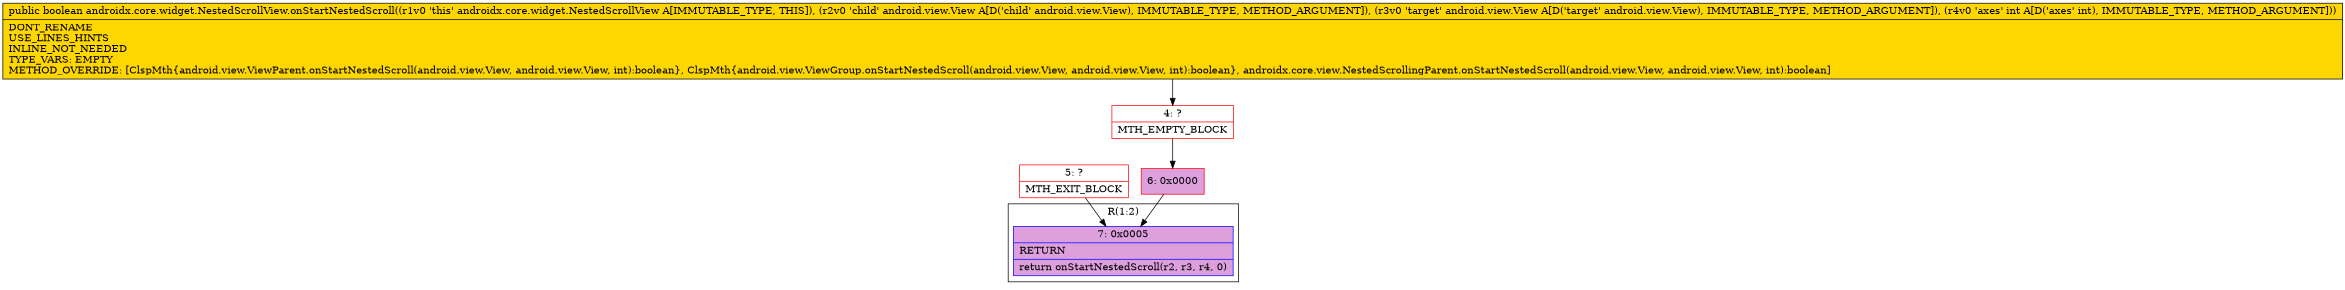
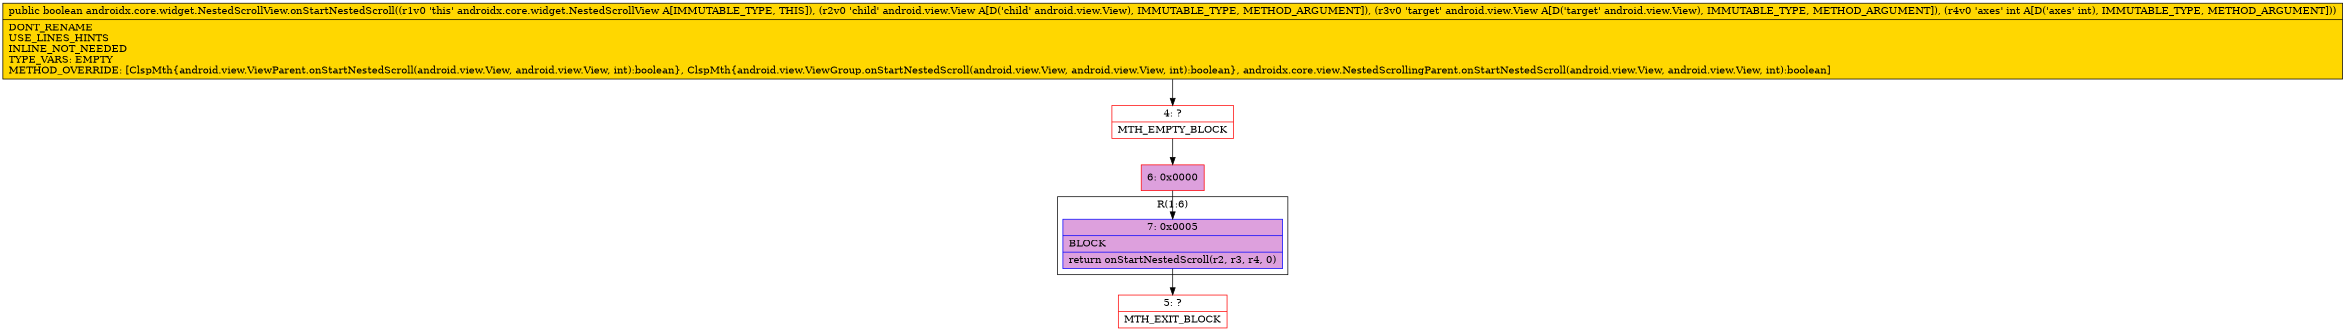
  digraph {
    node [color=red fillcolor=plum shape=record style=filled]
-   n1 [color=blue label="{7\:\ 0x0005|RETURN\l|return onStartNestedScroll(r2, r3, r4, 0)\l}"]
+   n1 [color=blue label="{7\:\ 0x0005|BLOCK\l|return onStartNestedScroll(r2, r3, r4, 0)\l}"]
    n2 [fillcolor=white label="{5\:\ ?|MTH_EXIT_BLOCK\l}"]
    n3 [fillcolor=white label="{4\:\ ?|MTH_EMPTY_BLOCK\l}"]
    n4 [label="{6\:\ 0x0000}"]
    n5 [fillcolor=gold label="{public boolean androidx.core.widget.NestedScrollView.onStartNestedScroll((r1v0 'this' androidx.core.widget.NestedScrollView A[IMMUTABLE_TYPE, THIS]), (r2v0 'child' android.view.View A[D('child' android.view.View), IMMUTABLE_TYPE, METHOD_ARGUMENT]), (r3v0 'target' android.view.View A[D('target' android.view.View), IMMUTABLE_TYPE, METHOD_ARGUMENT]), (r4v0 'axes' int A[D('axes' int), IMMUTABLE_TYPE, METHOD_ARGUMENT]))  | DONT_RENAME\lUSE_LINES_HINTS\lINLINE_NOT_NEEDED\lTYPE_VARS: EMPTY\lMETHOD_OVERRIDE: [ClspMth\{android.view.ViewParent.onStartNestedScroll(android.view.View, android.view.View, int):boolean\}, ClspMth\{android.view.ViewGroup.onStartNestedScroll(android.view.View, android.view.View, int):boolean\}, androidx.core.view.NestedScrollingParent.onStartNestedScroll(android.view.View, android.view.View, int):boolean]\l}" color=""]
    subgraph cluster_1 {
-     label="R(1:2)"
+     label="R(1:6)"
      n1
    }
-   n2 -> n1
+   n1 -> n2
    n3 -> n4
    n4 -> n1
    n5 -> n3
  }
